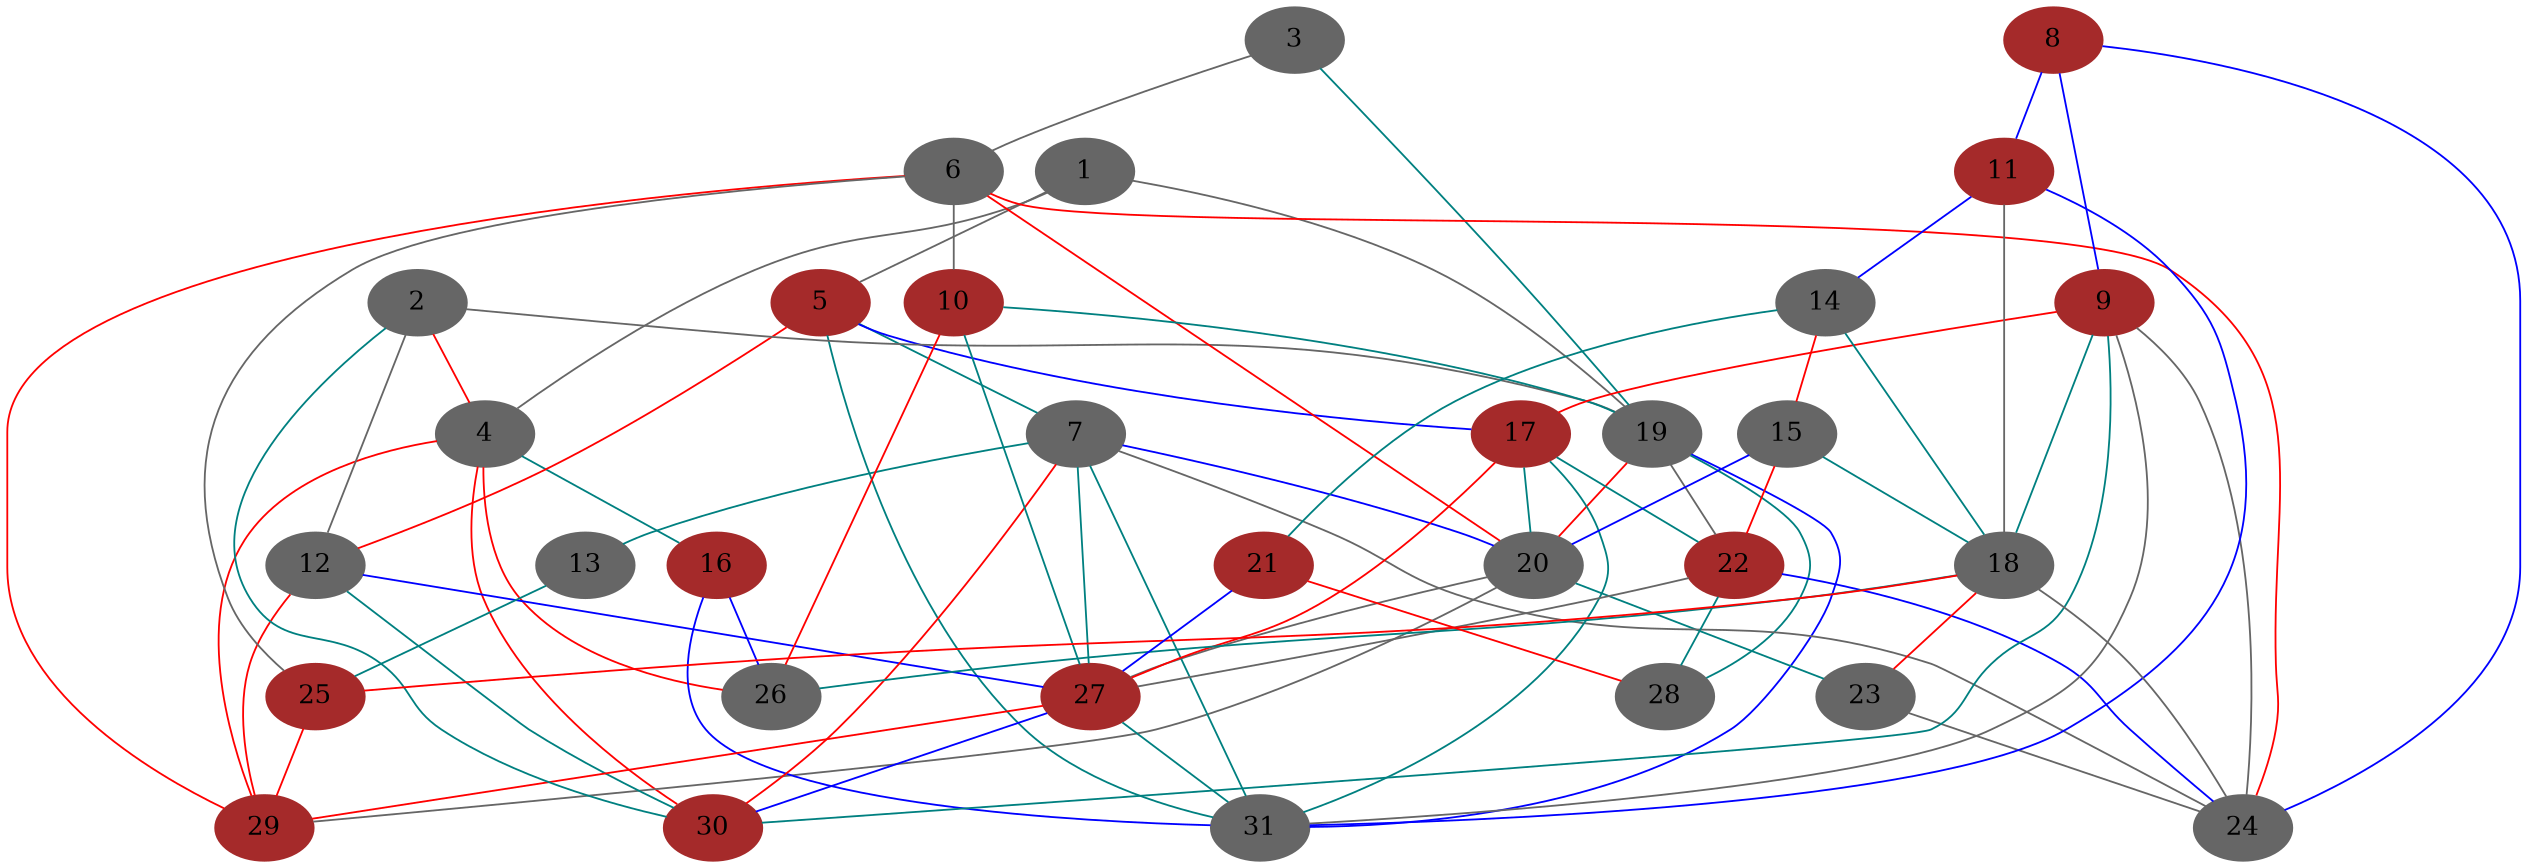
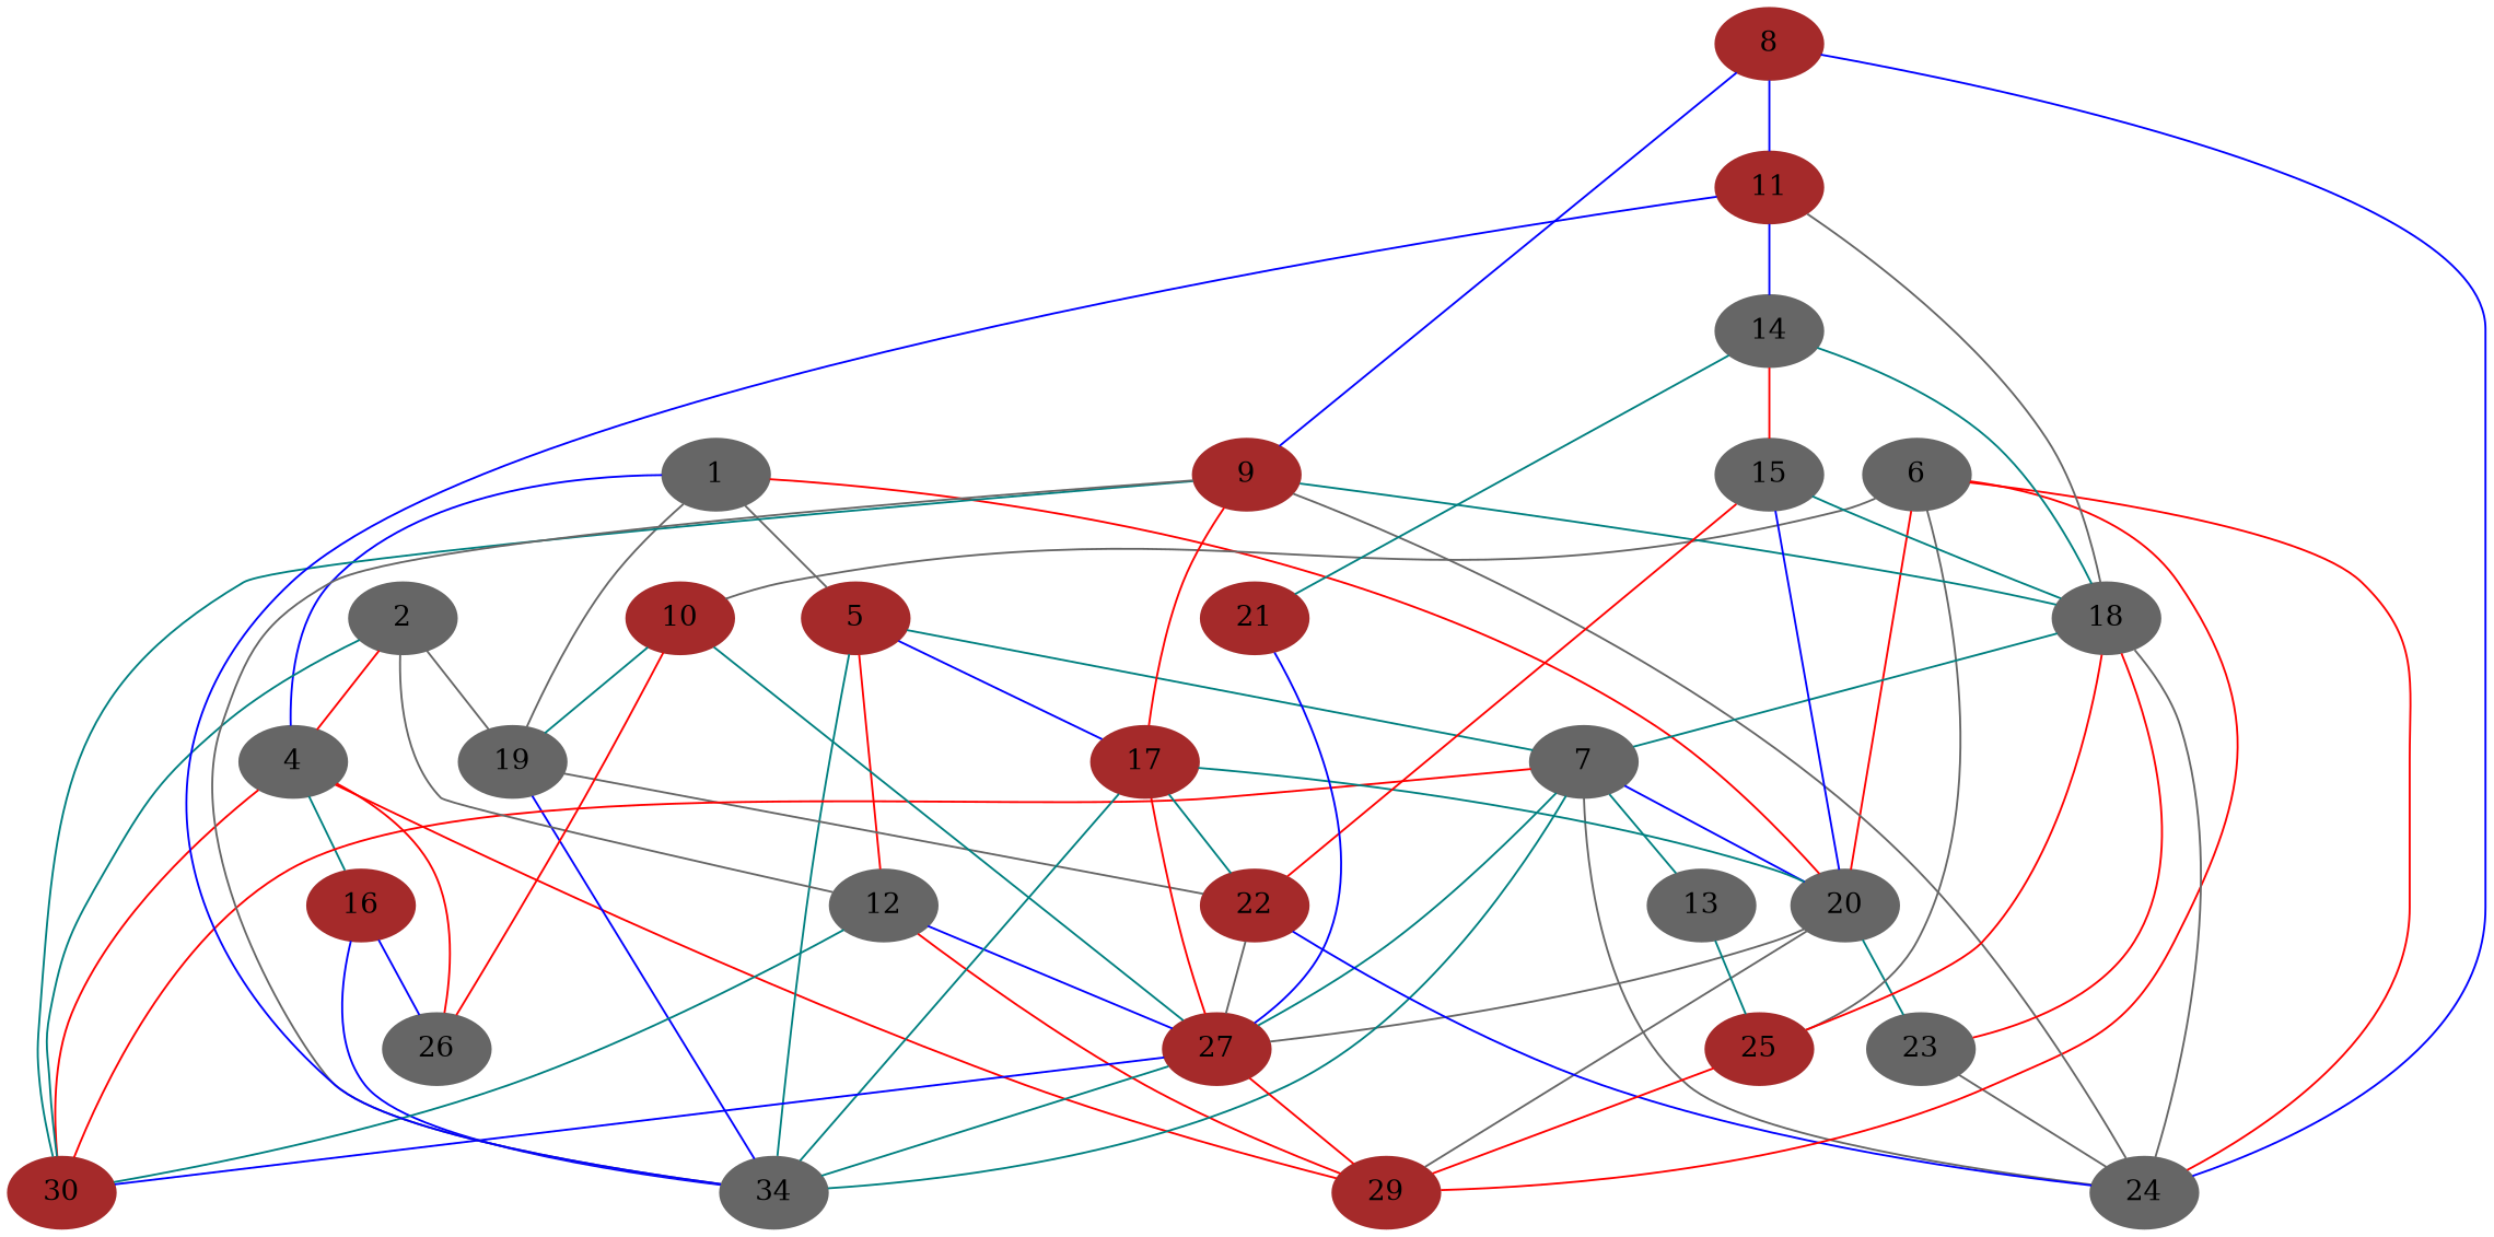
  graph {
    node [color=gray40 style=filled]
    edge [color=teal weight=1.0]
    1
    4
    5 [color=brown]
    19
    20
    30 [color=brown]
    16 [color=brown]
    26
    29 [color=brown]
    12
    7
    17 [color=brown]
-   31
+   31 [label=34]
    22 [color=brown]
-   28
    27 [color=brown]
    23
    2
-   3
    6
    10 [color=brown]
    24
    25 [color=brown]
    13
    8 [color=brown]
    9 [color=brown]
    11 [color=brown]
    18
    14
    15
    21 [color=brown]
-   1 -- 4 [color=gray40]
+   1 -- 4 [color=blue]
    1 -- 5 [color=gray40]
    1 -- 19 [color=gray40]
-   19 -- 20 [color=red]
+   1 -- 20 [color=red]
    4 -- 30 [color=red]
    4 -- 16 [weight=2.0]
    4 -- 26 [color=red]
    4 -- 29 [color=red]
    5 -- 12 [color=red]
    5 -- 7
    5 -- 17 [color=blue]
    5 -- 31 [weight=2.0]
    19 -- 31 [color=blue]
    19 -- 22 [color=gray40]
-   19 -- 28
    20 -- 29 [color=gray40]
    20 -- 27 [color=gray40 weight=2.0]
    20 -- 23
    16 -- 26 [color=blue]
    16 -- 31 [color=blue]
    12 -- 30
    12 -- 29 [color=red]
    12 -- 27 [color=blue]
    7 -- 20 [color=blue]
    7 -- 30 [color=red]
    7 -- 31
    7 -- 27
    7 -- 24 [color=gray40]
    7 -- 13 [weight=2.0]
    17 -- 20
    17 -- 31
    17 -- 22 [weight=2.0]
    17 -- 27 [color=red weight=2.0]
-   22 -- 28 [weight=2.0]
    22 -- 27 [color=gray40]
    22 -- 24 [color=blue]
    27 -- 30 [color=blue]
    27 -- 29 [color=red]
    27 -- 31
    23 -- 24 [color=gray40]
    2 -- 4 [color=red]
    2 -- 19 [color=gray40]
    2 -- 30
    2 -- 12 [color=gray40]
-   3 -- 19
-   3 -- 6 [color=gray40]
    6 -- 20 [color=red]
    6 -- 29 [color=red]
    6 -- 10 [color=gray40 weight=2.0]
    6 -- 24 [color=red]
    6 -- 25 [color=gray40]
    10 -- 19
    10 -- 26 [color=red weight=2.0]
    10 -- 27
    25 -- 29 [color=red]
    13 -- 25
    8 -- 24 [color=blue]
    8 -- 9 [color=blue]
    8 -- 11 [color=blue weight=2.0]
    9 -- 30
    9 -- 17 [color=red]
    9 -- 31 [color=gray40]
    9 -- 24 [color=gray40]
    9 -- 18
    11 -- 31 [color=blue]
    11 -- 18 [color=gray40]
    11 -- 14 [color=blue]
-   18 -- 26
+   18 -- 7
    18 -- 23 [color=red]
    18 -- 24 [color=gray40 weight=2.0]
    18 -- 25 [color=red]
    14 -- 18
    14 -- 15 [color=red]
    14 -- 21
    15 -- 20 [color=blue]
    15 -- 22 [color=red]
    15 -- 18
-   21 -- 28 [color=red]
    21 -- 27 [color=blue]
  }
